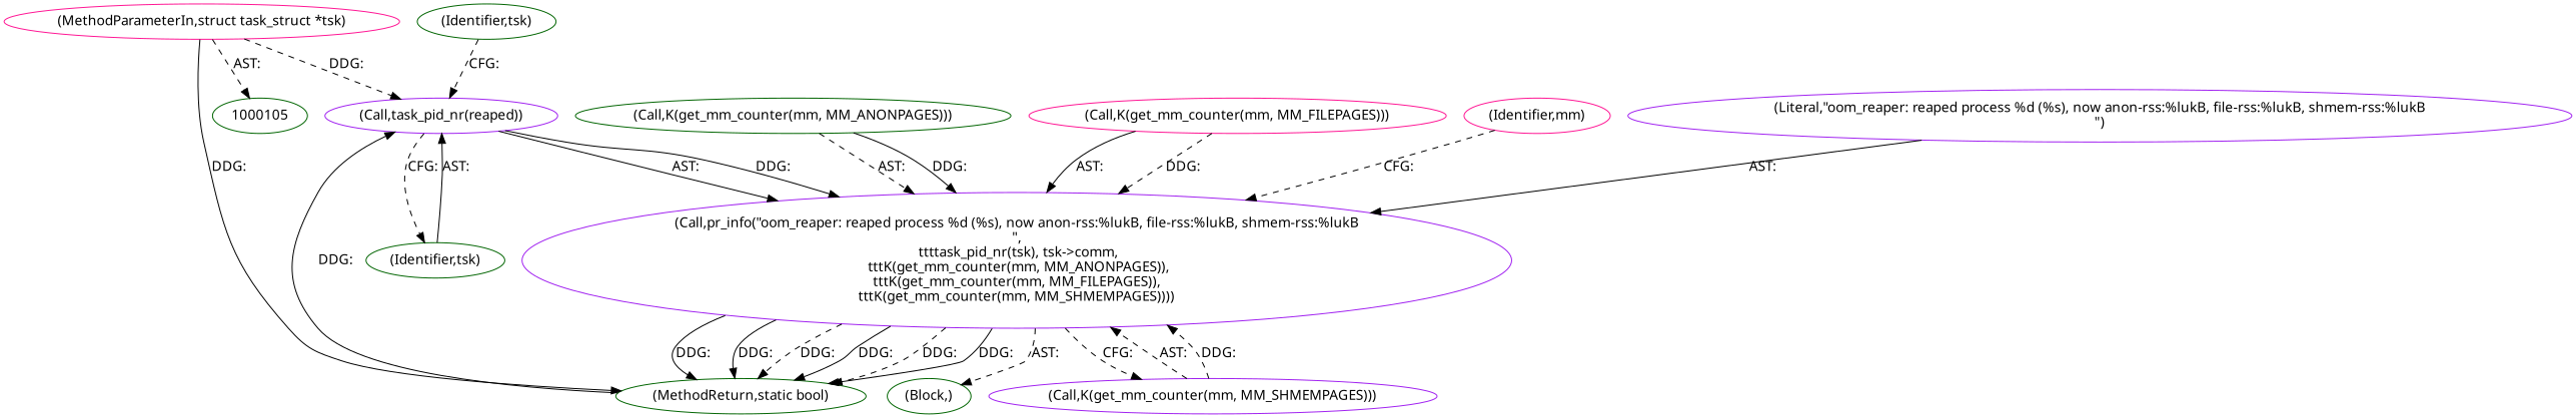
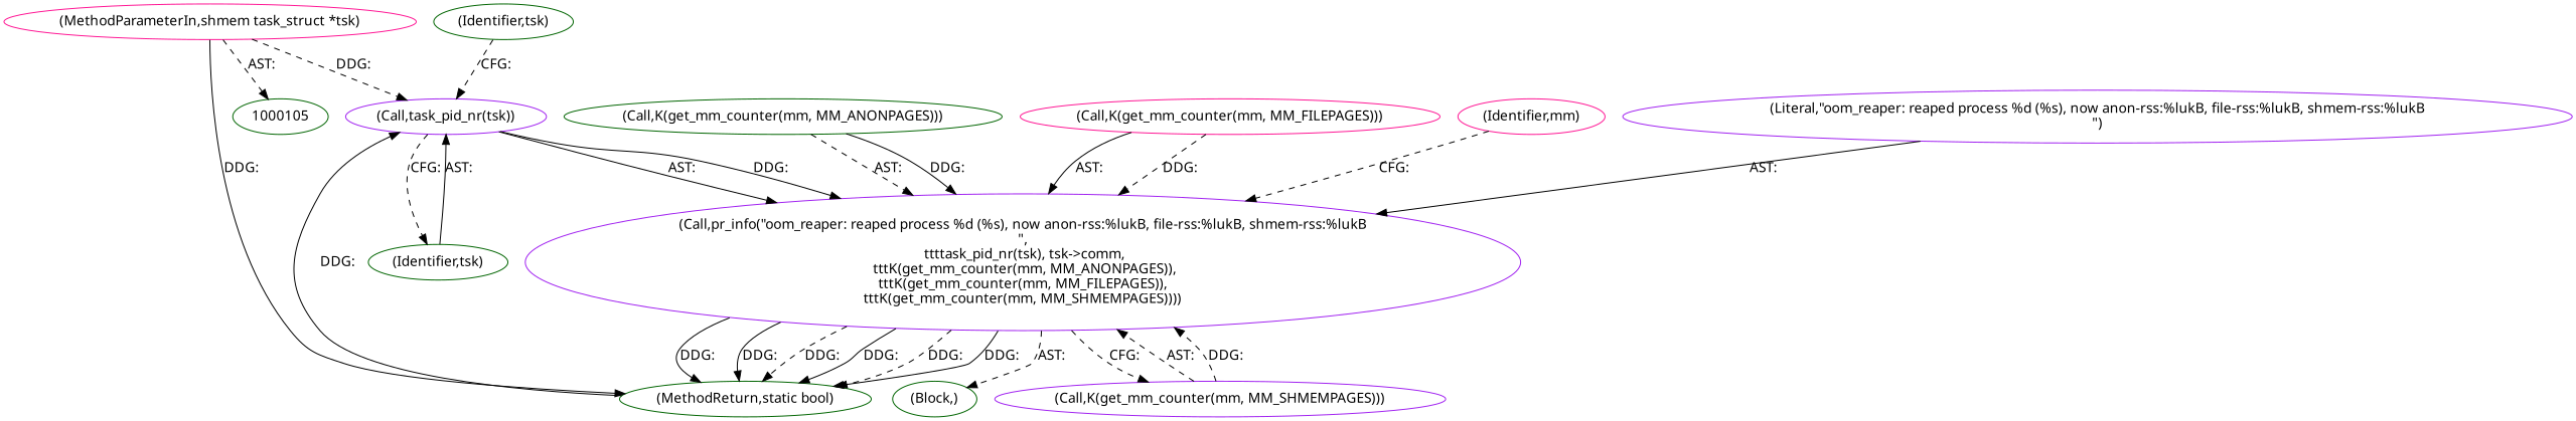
  digraph {
    fontname="Noto Sans"
    node [color=darkgreen fontname="Noto Sans"]
    edge [fontname="Noto Sans" style=dashed]
-   n1 [color=deeppink label="(MethodParameterIn,struct task_struct *tsk)"]
-   n2 [color=purple label="(Call,task_pid_nr(reaped))"]
+   n1 [color=deeppink label="(MethodParameterIn,shmem task_struct *tsk)"]
+   n2 [color=purple label="(Call,task_pid_nr(tsk))"]
    n3 [label="(MethodReturn,static bool)"]
    1000105
    n5 [color=purple label="(Call,pr_info(\"oom_reaper: reaped process %d (%s), now anon-rss:%lukB, file-rss:%lukB, shmem-rss:%lukB\n\",\n \t\t\ttask_pid_nr(tsk), tsk->comm,\n \t\t\tK(get_mm_counter(mm, MM_ANONPAGES)),\n\t\t\tK(get_mm_counter(mm, MM_FILEPAGES)),\n\t\t\tK(get_mm_counter(mm, MM_SHMEMPAGES))))"]
    n6 [label="(Identifier,tsk)"]
    n7 [label="(Block,)"]
    n8 [color=purple label="(Call,K(get_mm_counter(mm, MM_SHMEMPAGES)))"]
    n9 [label="(Call,K(get_mm_counter(mm, MM_ANONPAGES)))"]
    n10 [color=deeppink label="(Call,K(get_mm_counter(mm, MM_FILEPAGES)))"]
    n11 [color=deeppink label="(Identifier,mm)"]
    n12 [label="(Identifier,tsk)"]
    n13 [color=purple label="(Literal,\"oom_reaper: reaped process %d (%s), now anon-rss:%lukB, file-rss:%lukB, shmem-rss:%lukB\n\")"]
    n1 -> n2 [label="DDG: "]
    n1 -> n3 [label="DDG: " style=solid]
    n1 -> 1000105 [label="AST: "]
    n2 -> n5 [label="AST: " style=solid]
    n2 -> n5 [label="DDG: " style=solid]
    n2 -> n6 [label="CFG: "]
    n3 -> n2 [label="DDG: " style=solid]
    n5 -> n3 [label="DDG: "]
    n5 -> n3 [label="DDG: " style=solid]
    n5 -> n3 [label="DDG: " style=solid]
    n5 -> n3 [label="DDG: " style=solid]
    n5 -> n3 [label="DDG: "]
    n5 -> n3 [label="DDG: " style=solid]
    n5 -> n7 [label="AST: "]
    n5 -> n8 [label="CFG: "]
    n6 -> n2 [label="AST: " style=solid]
    n8 -> n5 [label="AST: "]
    n8 -> n5 [label="DDG: "]
    n9 -> n5 [label="AST: "]
    n9 -> n5 [label="DDG: " style=solid]
    n10 -> n5 [label="AST: " style=solid]
    n10 -> n5 [label="DDG: "]
    n11 -> n5 [label="CFG: "]
    n12 -> n2 [label="CFG: "]
    n13 -> n5 [label="AST: " style=solid]
  }
